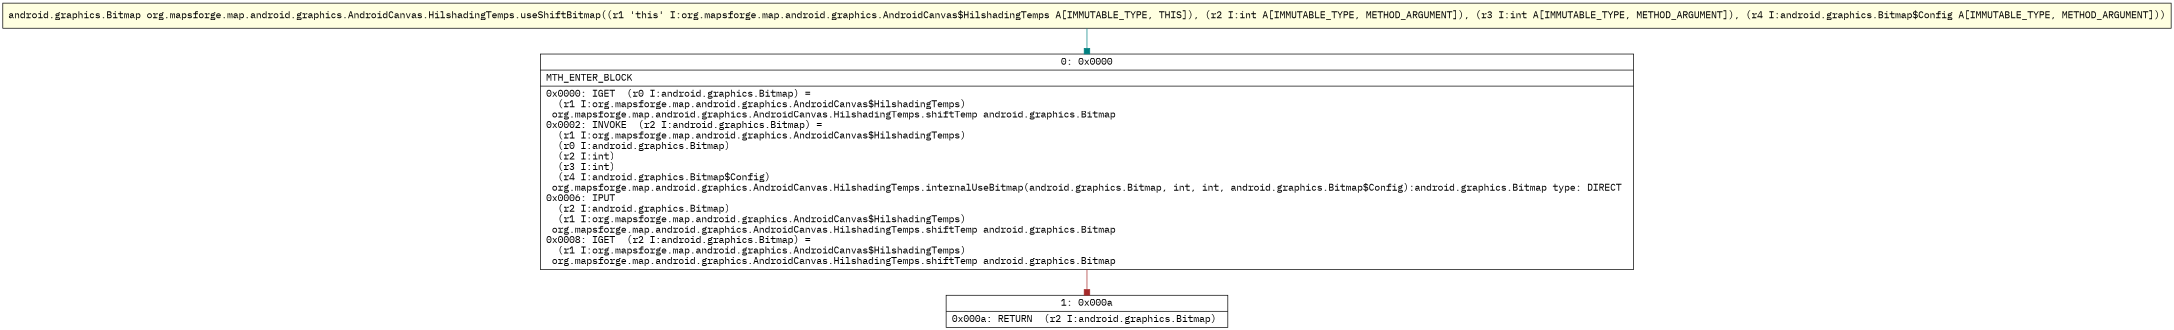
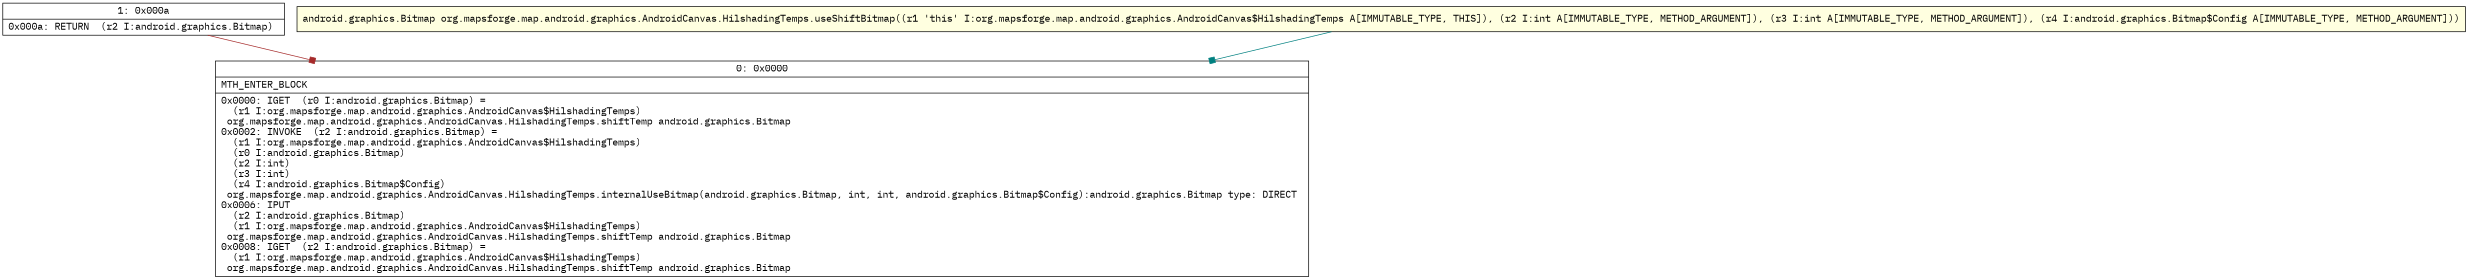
  digraph {
    fontname="IBM Plex Mono"
    node [shape=record style=filled fillcolor=white fontname="IBM Plex Mono"]
    edge [arrowhead=box fontname="IBM Plex Mono"]
    n1 [label="{0\:\ 0x0000|MTH_ENTER_BLOCK\l|0x0000: IGET  (r0 I:android.graphics.Bitmap) = \l  (r1 I:org.mapsforge.map.android.graphics.AndroidCanvas$HilshadingTemps)\l org.mapsforge.map.android.graphics.AndroidCanvas.HilshadingTemps.shiftTemp android.graphics.Bitmap \l0x0002: INVOKE  (r2 I:android.graphics.Bitmap) = \l  (r1 I:org.mapsforge.map.android.graphics.AndroidCanvas$HilshadingTemps)\l  (r0 I:android.graphics.Bitmap)\l  (r2 I:int)\l  (r3 I:int)\l  (r4 I:android.graphics.Bitmap$Config)\l org.mapsforge.map.android.graphics.AndroidCanvas.HilshadingTemps.internalUseBitmap(android.graphics.Bitmap, int, int, android.graphics.Bitmap$Config):android.graphics.Bitmap type: DIRECT \l0x0006: IPUT  \l  (r2 I:android.graphics.Bitmap)\l  (r1 I:org.mapsforge.map.android.graphics.AndroidCanvas$HilshadingTemps)\l org.mapsforge.map.android.graphics.AndroidCanvas.HilshadingTemps.shiftTemp android.graphics.Bitmap \l0x0008: IGET  (r2 I:android.graphics.Bitmap) = \l  (r1 I:org.mapsforge.map.android.graphics.AndroidCanvas$HilshadingTemps)\l org.mapsforge.map.android.graphics.AndroidCanvas.HilshadingTemps.shiftTemp android.graphics.Bitmap \l}"]
    n2 [label="{1\:\ 0x000a|0x000a: RETURN  (r2 I:android.graphics.Bitmap) \l}"]
    n3 [label="{android.graphics.Bitmap org.mapsforge.map.android.graphics.AndroidCanvas.HilshadingTemps.useShiftBitmap((r1 'this' I:org.mapsforge.map.android.graphics.AndroidCanvas$HilshadingTemps A[IMMUTABLE_TYPE, THIS]), (r2 I:int A[IMMUTABLE_TYPE, METHOD_ARGUMENT]), (r3 I:int A[IMMUTABLE_TYPE, METHOD_ARGUMENT]), (r4 I:android.graphics.Bitmap$Config A[IMMUTABLE_TYPE, METHOD_ARGUMENT])) }" fillcolor=lightyellow]
-   n1 -> n2 [color=brown]
+   n2 -> n1 [color=brown]
    n3 -> n1 [color=teal]
  }
